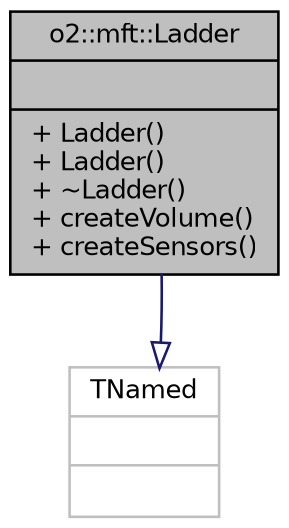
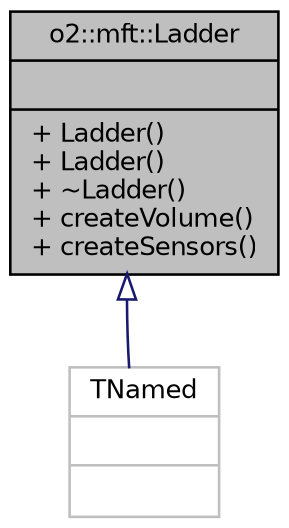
  digraph {
    node [fontname=Helvetica fontsize=10 shape=record]
    n1 [color=black fillcolor=grey75 fontcolor=black height=0.2 label="{o2::mft::Ladder\n||+ Ladder()\l+ Ladder()\l+ ~Ladder()\l+ createVolume()\l+ createSensors()\l}" style=filled width=0.4]
    n2 [color=grey75 height=0.2 label="{TNamed\n||}" width=0.4]
-   n2 -> n1 [arrowtail=onormal color=midnightblue dir=back fontname=Helvetica fontsize=10 labelfontname=Helvetica labelfontsize=10 style=solid]
+   n1 -> n2 [arrowtail=onormal color=midnightblue dir=back fontname=Helvetica fontsize=10 labelfontname=Helvetica labelfontsize=10 style=solid]
  }
